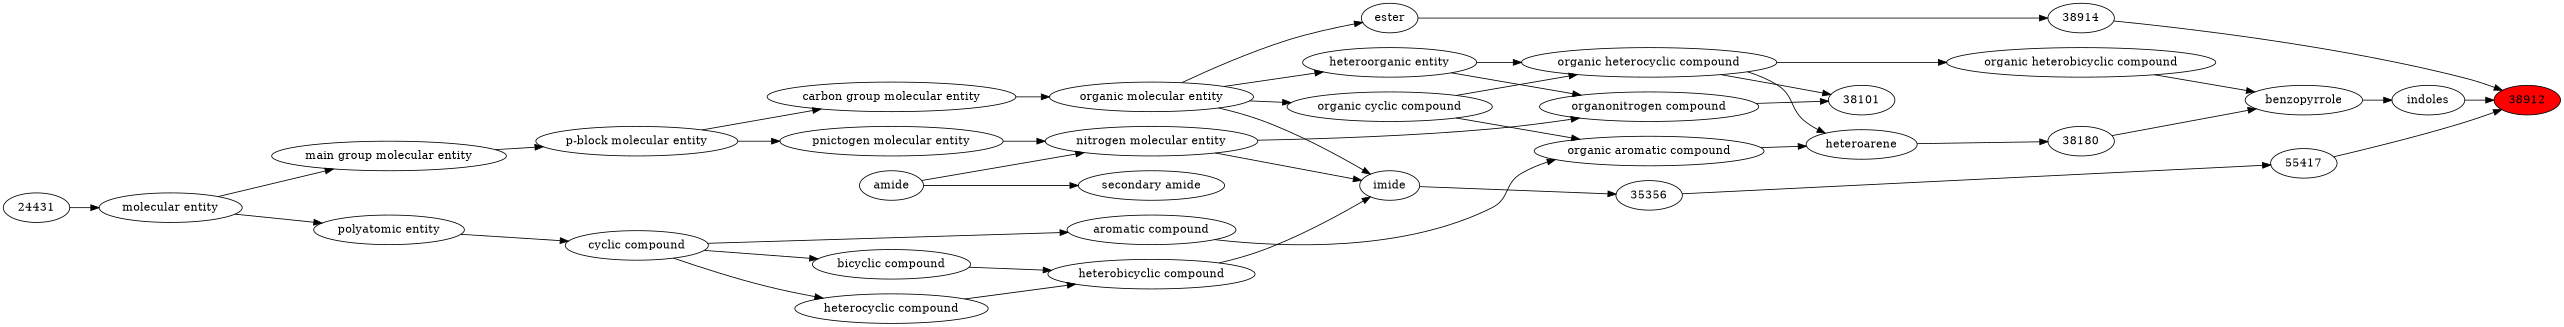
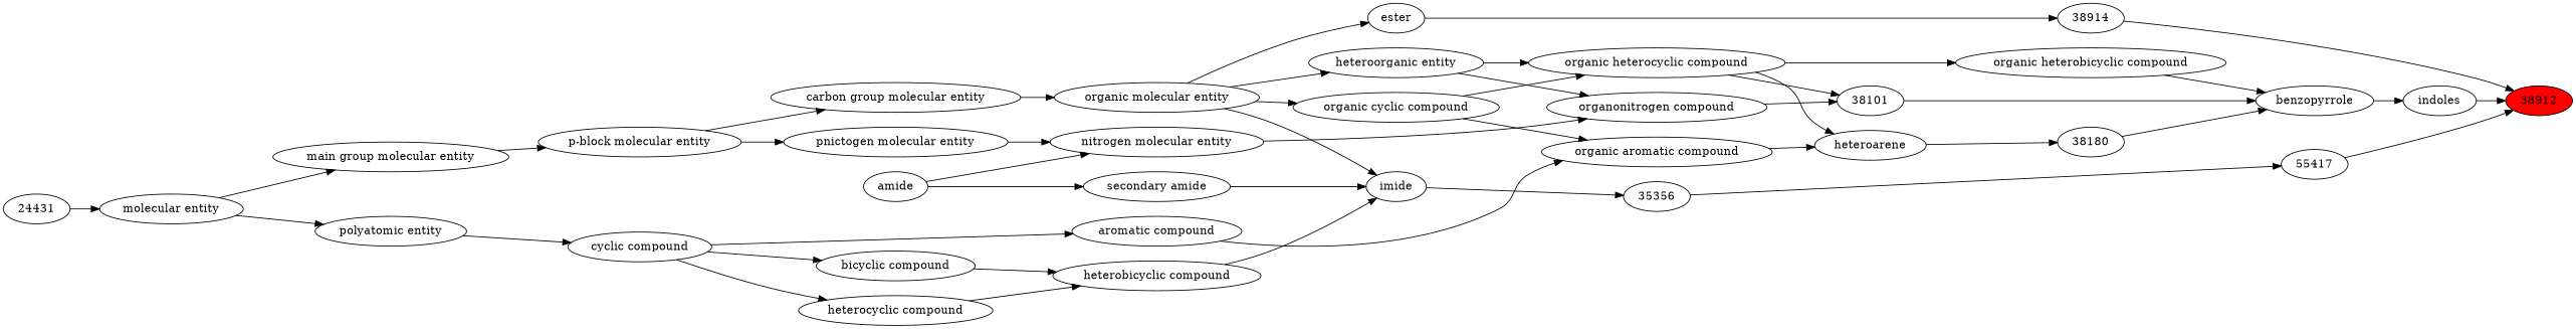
  digraph {
    fontname="DejaVu Serif"
    rankdir=LR
    node [fontname="DejaVu Serif"]
    edge [fontname="DejaVu Serif"]
    n1 [fillcolor=red label=38912 style=filled]
    n2 [label=38914]
    n3 [label=indoles]
    n4 [label=55417]
    n5 [label=ester]
    n6 [label=benzopyrrole]
    n7 [label=35356]
    n8 [label="organic molecular entity"]
    n9 [label=imide]
    n10 [label="heteroorganic entity"]
    n11 [label="organic cyclic compound"]
    n12 [label="organic heterocyclic compound"]
    n13 [label="organonitrogen compound"]
    n14 [label="organic aromatic compound"]
    n15 [label="organic heterobicyclic compound"]
    n16 [label=38101]
    n17 [label=38180]
    n18 [label="carbon group molecular entity"]
    n19 [label="heterobicyclic compound"]
    n20 [label=heteroarene]
    n21 [label="secondary amide"]
    n22 [label="p-block molecular entity"]
    n23 [label="pnictogen molecular entity"]
    n24 [label="nitrogen molecular entity"]
    n25 [label="bicyclic compound"]
    n26 [label="heterocyclic compound"]
    n27 [label=amide]
    n28 [label="main group molecular entity"]
    n29 [label="cyclic compound"]
    n30 [label="aromatic compound"]
    n31 [label="molecular entity"]
    n32 [label="polyatomic entity"]
    n33 [label=24431]
    n2 -> n1
    n3 -> n1
    n4 -> n1
    n5 -> n2
    n6 -> n3
    n7 -> n4
    n8 -> n5
    n8 -> n9
    n8 -> n10
    n8 -> n11
    n9 -> n7
    n10 -> n12
    n10 -> n13
    n11 -> n12
    n11 -> n14
    n12 -> n15
    n12 -> n16
    n12 -> n20
    n13 -> n16
    n14 -> n20
    n15 -> n6
+   n16 -> n6
    n17 -> n6
    n18 -> n8
    n19 -> n9
    n20 -> n17
-   n24 -> n9
+   n21 -> n9
    n22 -> n18
    n22 -> n23
    n23 -> n24
    n24 -> n13
    n25 -> n19
    n26 -> n19
    n27 -> n21
    n27 -> n24
    n28 -> n22
    n29 -> n25
    n29 -> n26
    n29 -> n30
    n30 -> n14
    n31 -> n28
    n31 -> n32
    n32 -> n29
    n33 -> n31
  }
